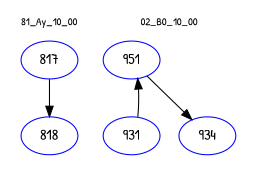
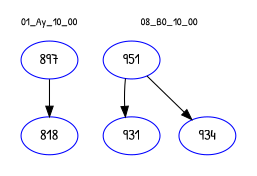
  digraph {
    fontname="Patrick Hand"
    node [color=blue fontname="Patrick Hand"]
    edge [color=black fontname="Patrick Hand"]
-   n1 [label=817]
+   n1 [label=897]
    n2 [label=818]
    n3 [label=951]
    n4 [label=931]
    n5 [label=934]
    subgraph cluster_1 {
      color=white
      fontsize=10
-     label="81_Ay_10_00"
+     label="01_Ay_10_00"
      n1
      n2
    }
    subgraph cluster_2 {
      color=white
      fontsize=10
-     label="02_B0_10_00"
+     label="08_B0_10_00"
      n3
      n4
      n5
    }
    n1 -> n2
-   n4 -> n3
+   n3 -> n4
    n3 -> n5
  }
